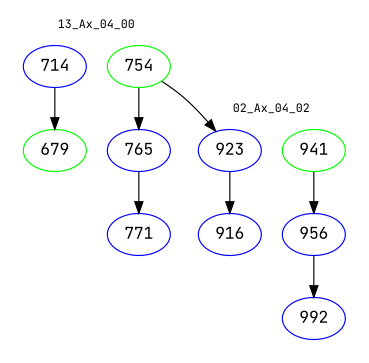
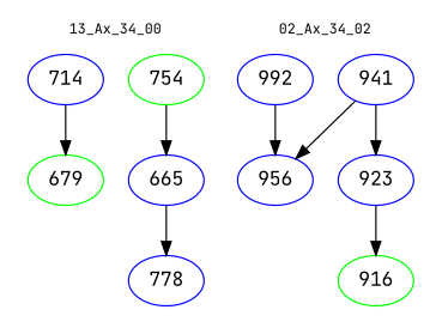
  digraph {
    fontname="JetBrains Mono"
    node [color=blue fontname="JetBrains Mono"]
    edge [color=black fontname="JetBrains Mono"]
    n1 [color=green label=754]
    n2 [label=714]
-   n3 [label=765]
+   n3 [label=665]
    n4 [color=green label=679]
-   n5 [label=771]
-   n6 [color=green label=941]
+   n5 [label=778]
+   n6 [label=941]
    n7 [label=923]
    n8 [label=956]
-   n9 [label=916]
+   n9 [color=green label=916]
    n10 [label=992]
    subgraph cluster_1 {
      color=white
      fontsize=10
-     label="13_Ax_04_00"
+     label="13_Ax_34_00"
      n1
      n2
      n3
      n4
      n5
    }
    subgraph cluster_2 {
      color=white
      fontsize=10
-     label="02_Ax_04_02"
+     label="02_Ax_34_02"
      n6
      n7
      n8
      n9
      n10
    }
    n1 -> n3
    n2 -> n4
    n3 -> n5
-   n1 -> n7
+   n6 -> n7
    n6 -> n8
    n7 -> n9
-   n8 -> n10
+   n10 -> n8
  }
